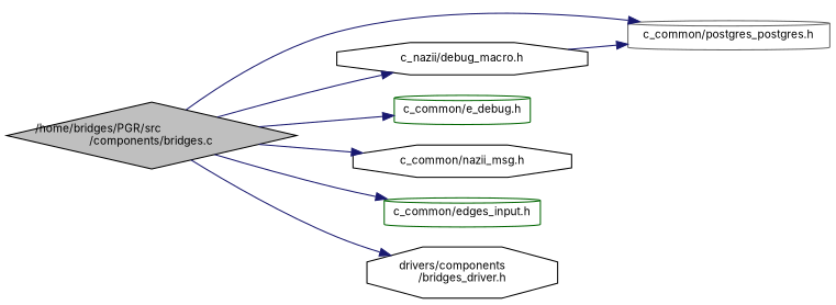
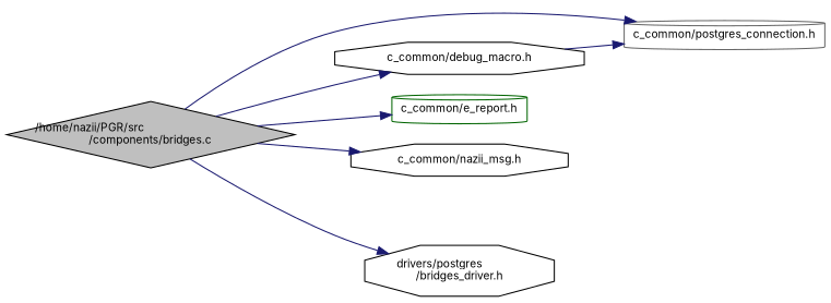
  digraph {
    fontname=Inter
    rankdir=LR
    node [color=black fillcolor=white fontname=Inter fontsize=10 shape=cylinder style=filled]
    edge [color=midnightblue fontname=Inter fontsize=10 labelfontname=Helvetica labelfontsize=10 style=solid]
-   n1 [fillcolor=grey75 fontcolor=black height=0.2 label="/home/bridges/PGR/src\l/components/bridges.c" shape=diamond width=0.4]
-   n2 [color=gray40 height=0.2 label="c_common/postgres_postgres.h" width=0.4]
-   n3 [height=0.2 label="c_nazii/debug_macro.h" shape=octagon width=0.4]
-   n4 [color=darkgreen height=0.2 label="c_common/e_debug.h" width=0.4]
+   n1 [fillcolor=grey75 fontcolor=black height=0.2 label="/home/nazii/PGR/src\l/components/bridges.c" shape=diamond width=0.4]
+   n2 [color=gray40 height=0.2 label="c_common/postgres_connection.h" width=0.4]
+   n3 [height=0.2 label="c_common/debug_macro.h" shape=octagon width=0.4]
+   n4 [color=darkgreen height=0.2 label="c_common/e_report.h" width=0.4]
    n5 [height=0.2 label="c_common/nazii_msg.h" shape=octagon width=0.4]
-   n6 [color=darkgreen height=0.2 label="c_common/edges_input.h" width=0.4]
-   n7 [height=0.2 label="drivers/components\l/bridges_driver.h" shape=octagon width=0.4]
+   n7 [height=0.2 label="drivers/postgres\l/bridges_driver.h" shape=octagon width=0.4]
    n1 -> n2
    n1 -> n3
    n1 -> n4
    n1 -> n5
-   n1 -> n6
    n1 -> n7
    n3 -> n2
  }
